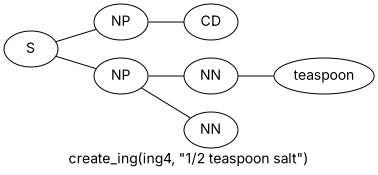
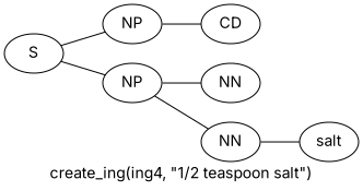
  graph {
    fontname=Inter
    label="create_ing(ing4, \"1/2 teaspoon salt\")"
    rankdir=LR
    node [fontname=Inter]
    edge [fontname=Inter]
    n1 [label=S]
    n2 [label=NP]
    n3 [label=NP]
    n4 [label=CD]
    n5 [label=NN]
    n6 [label=NN]
-   n7 [label=teaspoon]
+   n8 [label=salt]
    n1 -- n2
    n1 -- n3
    n2 -- n4
    n3 -- n5
    n3 -- n6
-   n5 -- n7
+   n6 -- n8
  }
